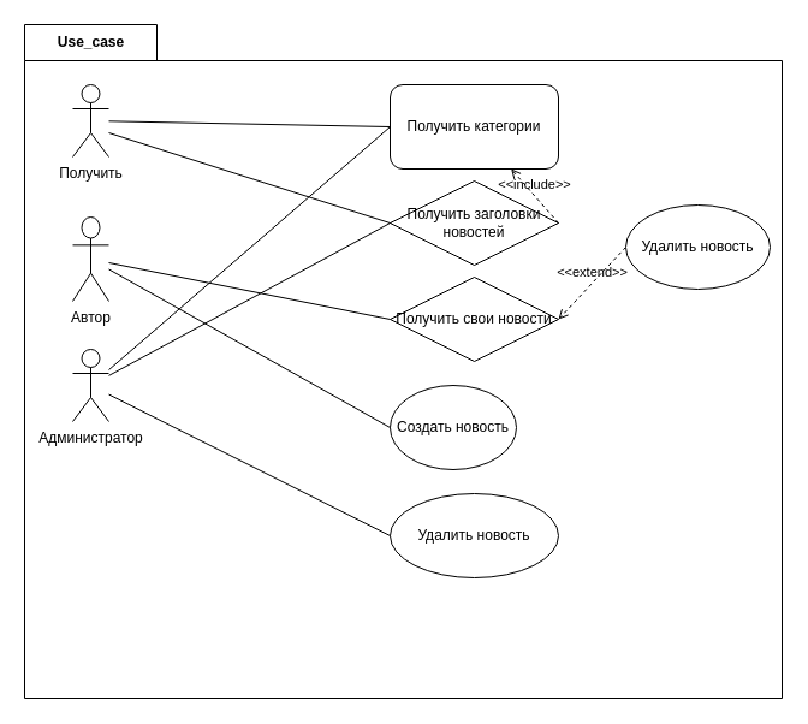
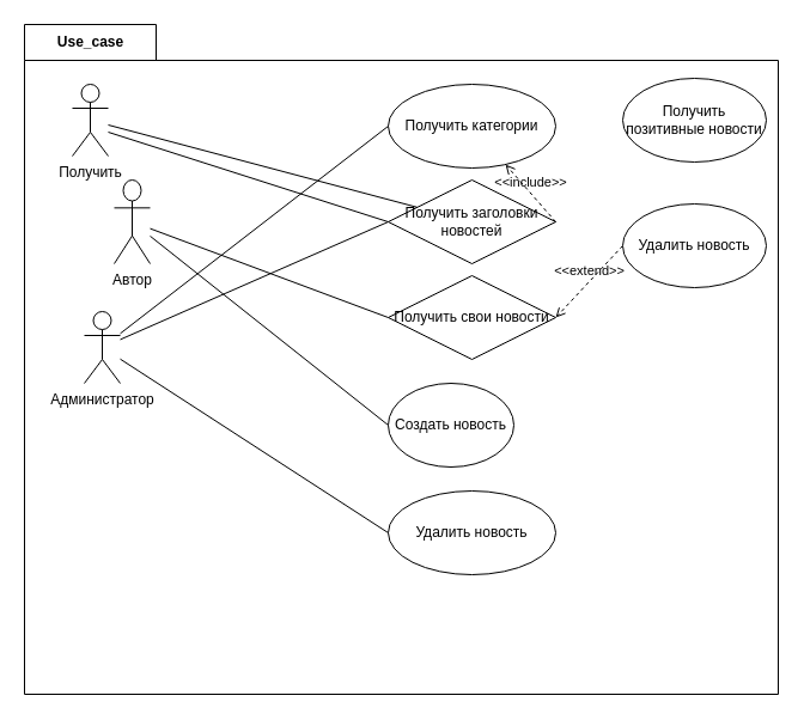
  <mxCell id="0" />
  <mxCell id="1" parent="0" />
  <mxCell id="2" value="Use_case" style="shape=folder;fontStyle=1;tabWidth=110;tabHeight=30;tabPosition=left;html=1;boundedLbl=1;labelInHeader=1;container=1;collapsible=0;recursiveResize=0;" vertex="1" parent="1"><mxGeometry x="20" y="20" width="630" height="560" as="geometry" /></mxCell>
  <mxCell id="3" value="Получить&lt;br&gt;" style="shape=umlActor;verticalLabelPosition=bottom;verticalAlign=top;html=1;outlineConnect=0;" vertex="1" parent="2"><mxGeometry x="40" y="50" width="30" height="60" as="geometry" /></mxCell>
- <mxCell id="4" value="Автор&lt;br&gt;" style="shape=umlActor;verticalLabelPosition=bottom;verticalAlign=top;html=1;outlineConnect=0;" vertex="1" parent="2"><mxGeometry x="40" y="160" width="30" height="70" as="geometry" /></mxCell>
- <mxCell id="5" value="Администратор" style="shape=umlActor;verticalLabelPosition=bottom;verticalAlign=top;html=1;outlineConnect=0;" vertex="1" parent="2"><mxGeometry x="40" y="270" width="30" height="60" as="geometry" /></mxCell>
- <mxCell id="6" value="Получить категории" style="whiteSpace=wrap;html=1;rounded=1;" vertex="1" parent="2"><mxGeometry x="304" y="50" width="140" height="70" as="geometry" /></mxCell>
+ <mxCell id="4" value="Автор&lt;br&gt;" style="shape=umlActor;verticalLabelPosition=bottom;verticalAlign=top;html=1;outlineConnect=0;" vertex="1" parent="2"><mxGeometry x="75" y="130" width="30" height="70" as="geometry" /></mxCell>
+ <mxCell id="5" value="Администратор" style="shape=umlActor;verticalLabelPosition=bottom;verticalAlign=top;html=1;outlineConnect=0;" vertex="1" parent="2"><mxGeometry x="50" y="240" width="30" height="60" as="geometry" /></mxCell>
+ <mxCell id="6" value="Получить категории" style="ellipse;whiteSpace=wrap;html=1;" vertex="1" parent="2"><mxGeometry x="304" y="50" width="140" height="70" as="geometry" /></mxCell>
  <mxCell id="7" value="Получить заголовки новостей" style="rhombus;whiteSpace=wrap;html=1;" vertex="1" parent="2"><mxGeometry x="304" y="130" width="140" height="70" as="geometry" /></mxCell>
  <mxCell id="8" value="Удалить новость" style="ellipse;whiteSpace=wrap;html=1;" vertex="1" parent="2"><mxGeometry x="304" y="390" width="140" height="70" as="geometry" /></mxCell>
  <mxCell id="9" value="Создать новость" style="ellipse;whiteSpace=wrap;html=1;" vertex="1" parent="2"><mxGeometry x="304" y="300" width="105" height="70" as="geometry" /></mxCell>
  <mxCell id="10" value="Получить свои новости" style="rhombus;whiteSpace=wrap;html=1;" vertex="1" parent="2"><mxGeometry x="304" y="210" width="140" height="70" as="geometry" /></mxCell>
- <mxCell id="11" value="" style="endArrow=none;html=1;rounded=0;entryX=0;entryY=0.5;entryDx=0;entryDy=0;" edge="1" parent="2" source="3" target="6"><mxGeometry width="50" height="50" relative="1" as="geometry"><mxPoint x="90" y="80" as="sourcePoint" /><mxPoint x="120" y="50" as="targetPoint" /></mxGeometry></mxCell>
+ <mxCell id="11" value="" style="endArrow=none;html=1;rounded=0;" edge="1" parent="2" source="3" target="7"><mxGeometry width="50" height="50" relative="1" as="geometry"><mxPoint x="90" y="80" as="sourcePoint" /><mxPoint x="120" y="50" as="targetPoint" /></mxGeometry></mxCell>
  <mxCell id="12" value="" style="endArrow=none;html=1;rounded=0;entryX=0;entryY=0.5;entryDx=0;entryDy=0;" edge="1" parent="2" target="7"><mxGeometry width="50" height="50" relative="1" as="geometry"><mxPoint x="70" y="90" as="sourcePoint" /><mxPoint x="220" y="160" as="targetPoint" /></mxGeometry></mxCell>
+ <mxCell id="13" value="Получить позитивные новости" style="ellipse;whiteSpace=wrap;html=1;" vertex="1" parent="2"><mxGeometry x="500" y="45" width="120" height="70" as="geometry" /></mxCell>
  <mxCell id="14" value="&amp;lt;&amp;lt;include&amp;gt;&amp;gt;" style="html=1;verticalAlign=bottom;labelBackgroundColor=none;endArrow=open;endFill=0;dashed=1;rounded=0;exitX=1;exitY=0.5;exitDx=0;exitDy=0;" edge="1" parent="2" source="7" target="6"><mxGeometry width="160" relative="1" as="geometry"><mxPoint x="444" y="244.5" as="sourcePoint" /><mxPoint x="604" y="244.5" as="targetPoint" /></mxGeometry></mxCell>
  <mxCell id="15" value="" style="endArrow=none;html=1;rounded=0;entryX=0;entryY=0.5;entryDx=0;entryDy=0;" edge="1" parent="2" source="4" target="10"><mxGeometry width="50" height="50" relative="1" as="geometry"><mxPoint x="280" y="350" as="sourcePoint" /><mxPoint x="330" y="300" as="targetPoint" /></mxGeometry></mxCell>
  <mxCell id="16" value="" style="endArrow=none;html=1;rounded=0;entryX=0;entryY=0.5;entryDx=0;entryDy=0;" edge="1" parent="2" source="4" target="9"><mxGeometry width="50" height="50" relative="1" as="geometry"><mxPoint x="280" y="350" as="sourcePoint" /><mxPoint x="330" y="300" as="targetPoint" /></mxGeometry></mxCell>
  <mxCell id="17" value="" style="endArrow=none;html=1;rounded=0;entryX=0;entryY=0.5;entryDx=0;entryDy=0;" edge="1" parent="2" source="5" target="6"><mxGeometry width="50" height="50" relative="1" as="geometry"><mxPoint x="70" y="310" as="sourcePoint" /><mxPoint x="120" y="260" as="targetPoint" /></mxGeometry></mxCell>
  <mxCell id="18" value="" style="endArrow=none;html=1;rounded=0;entryX=0;entryY=0.5;entryDx=0;entryDy=0;" edge="1" parent="2" source="5" target="7"><mxGeometry width="50" height="50" relative="1" as="geometry"><mxPoint x="80" y="310" as="sourcePoint" /><mxPoint x="130" y="260" as="targetPoint" /></mxGeometry></mxCell>
  <mxCell id="19" value="" style="endArrow=none;html=1;rounded=0;entryX=0;entryY=0.5;entryDx=0;entryDy=0;" edge="1" parent="2" source="5" target="8"><mxGeometry width="50" height="50" relative="1" as="geometry"><mxPoint x="100" y="330" as="sourcePoint" /><mxPoint x="150" y="280" as="targetPoint" /></mxGeometry></mxCell>
  <mxCell id="20" value="&amp;lt;&amp;lt;extend&amp;gt;&amp;gt;" style="html=1;verticalAlign=bottom;labelBackgroundColor=none;endArrow=open;endFill=0;dashed=1;rounded=0;entryX=1;entryY=0.5;entryDx=0;entryDy=0;exitX=0;exitY=0.5;exitDx=0;exitDy=0;" edge="1" parent="2" source="21" target="10"><mxGeometry width="160" relative="1" as="geometry"><mxPoint x="460" y="310" as="sourcePoint" /><mxPoint x="620" y="310" as="targetPoint" /></mxGeometry></mxCell>
  <mxCell id="21" value="Удалить новость" style="ellipse;whiteSpace=wrap;html=1;" vertex="1" parent="2"><mxGeometry x="500" y="150" width="120" height="70" as="geometry" /></mxCell>
